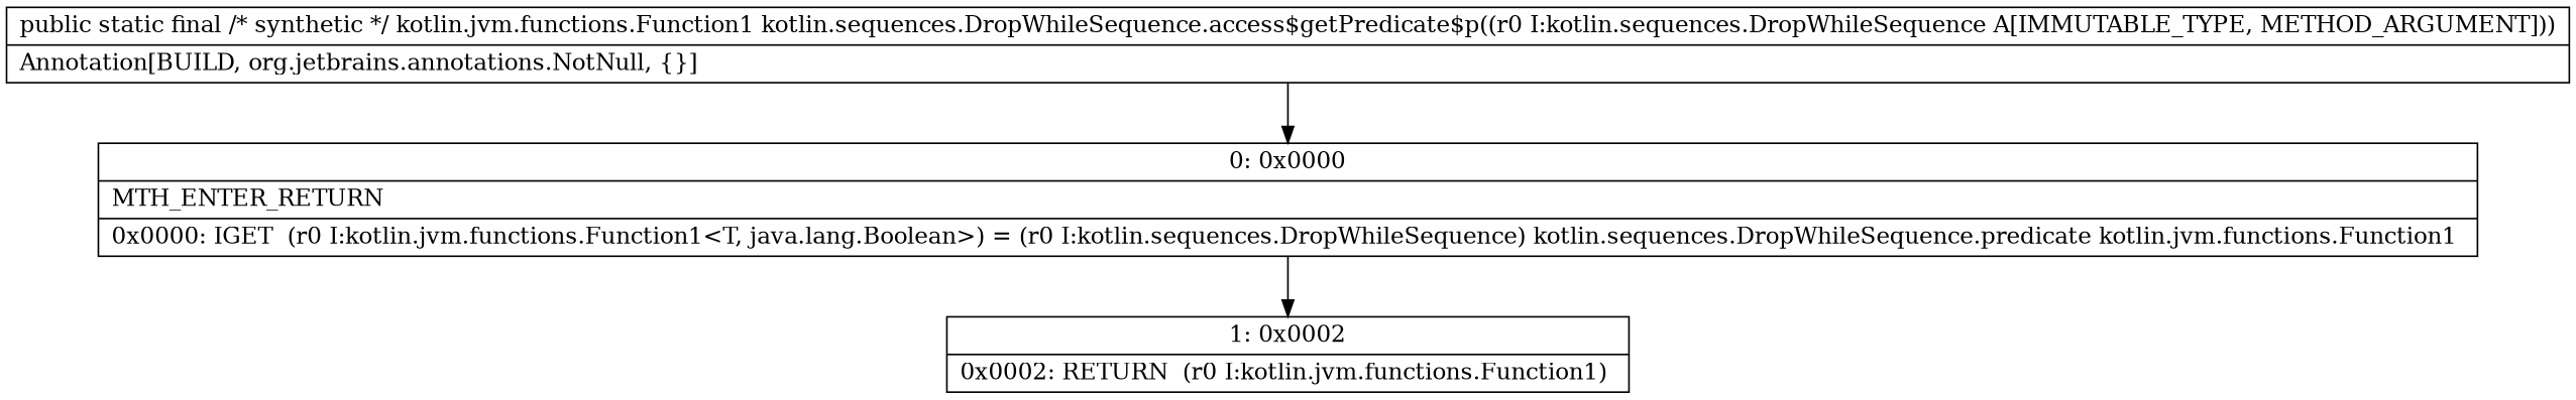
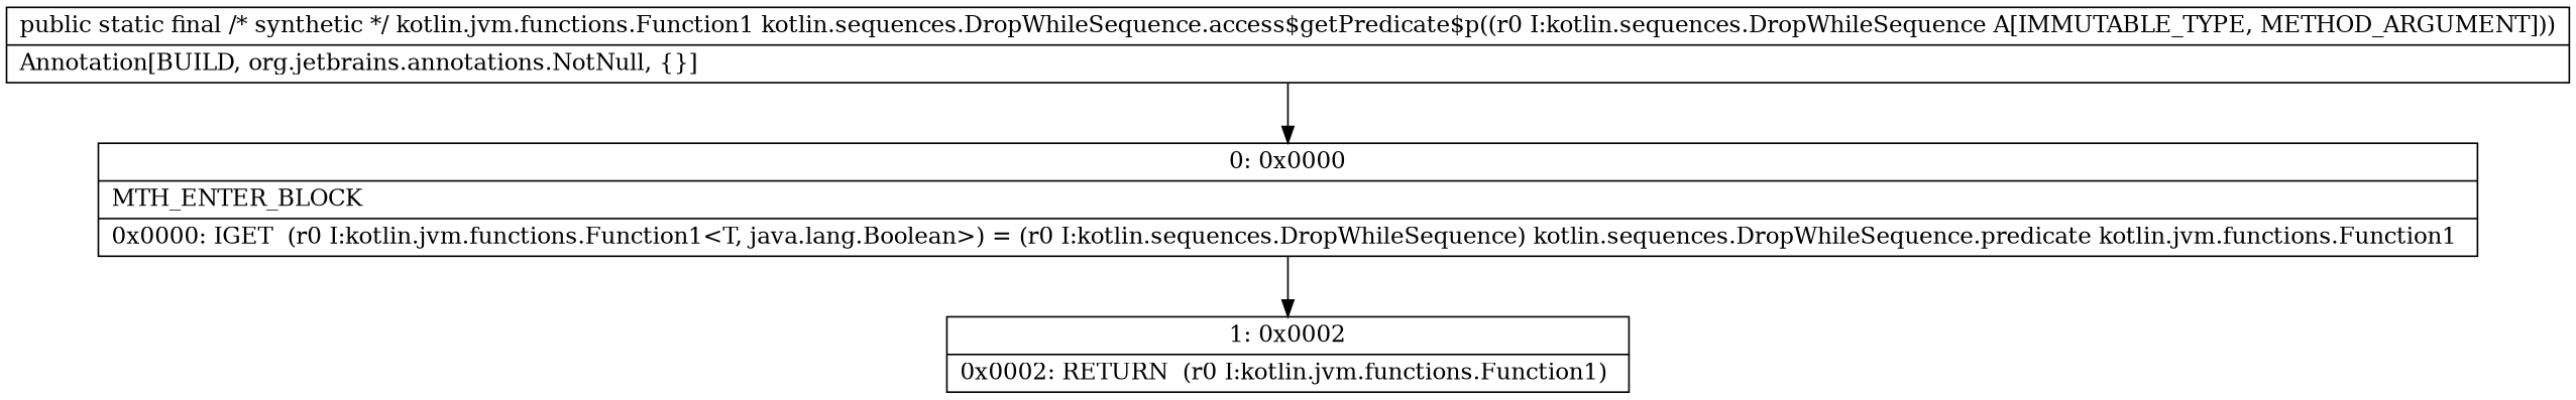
  digraph {
    node [shape=record]
-   n1 [label="{0\:\ 0x0000|MTH_ENTER_RETURN\l|0x0000: IGET  (r0 I:kotlin.jvm.functions.Function1\<T, java.lang.Boolean\>) = (r0 I:kotlin.sequences.DropWhileSequence) kotlin.sequences.DropWhileSequence.predicate kotlin.jvm.functions.Function1 \l}"]
+   n1 [label="{0\:\ 0x0000|MTH_ENTER_BLOCK\l|0x0000: IGET  (r0 I:kotlin.jvm.functions.Function1\<T, java.lang.Boolean\>) = (r0 I:kotlin.sequences.DropWhileSequence) kotlin.sequences.DropWhileSequence.predicate kotlin.jvm.functions.Function1 \l}"]
    n2 [label="{1\:\ 0x0002|0x0002: RETURN  (r0 I:kotlin.jvm.functions.Function1) \l}"]
    n3 [label="{public static final \/* synthetic *\/ kotlin.jvm.functions.Function1 kotlin.sequences.DropWhileSequence.access$getPredicate$p((r0 I:kotlin.sequences.DropWhileSequence A[IMMUTABLE_TYPE, METHOD_ARGUMENT]))  | Annotation[BUILD, org.jetbrains.annotations.NotNull, \{\}]\l}"]
    n1 -> n2
    n3 -> n1
  }
